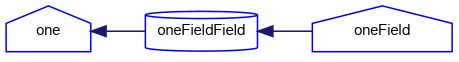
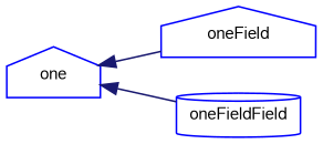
  digraph {
    rankdir=LR
    node [color=blue fontname=FreeSans fontsize=10 shape=house]
    edge [color=midnightblue dir=back fontname=FreeSans fontsize=10 labelfontname=FreeSans labelfontsize=10 style=solid]
    n1 [height=0.2 label=one width=0.4]
    n2 [height=0.2 label=oneField width=0.4]
    n3 [height=0.2 label=oneFieldField shape=cylinder width=0.4]
-   n3 -> n2
+   n1 -> n2
    n1 -> n3
  }
